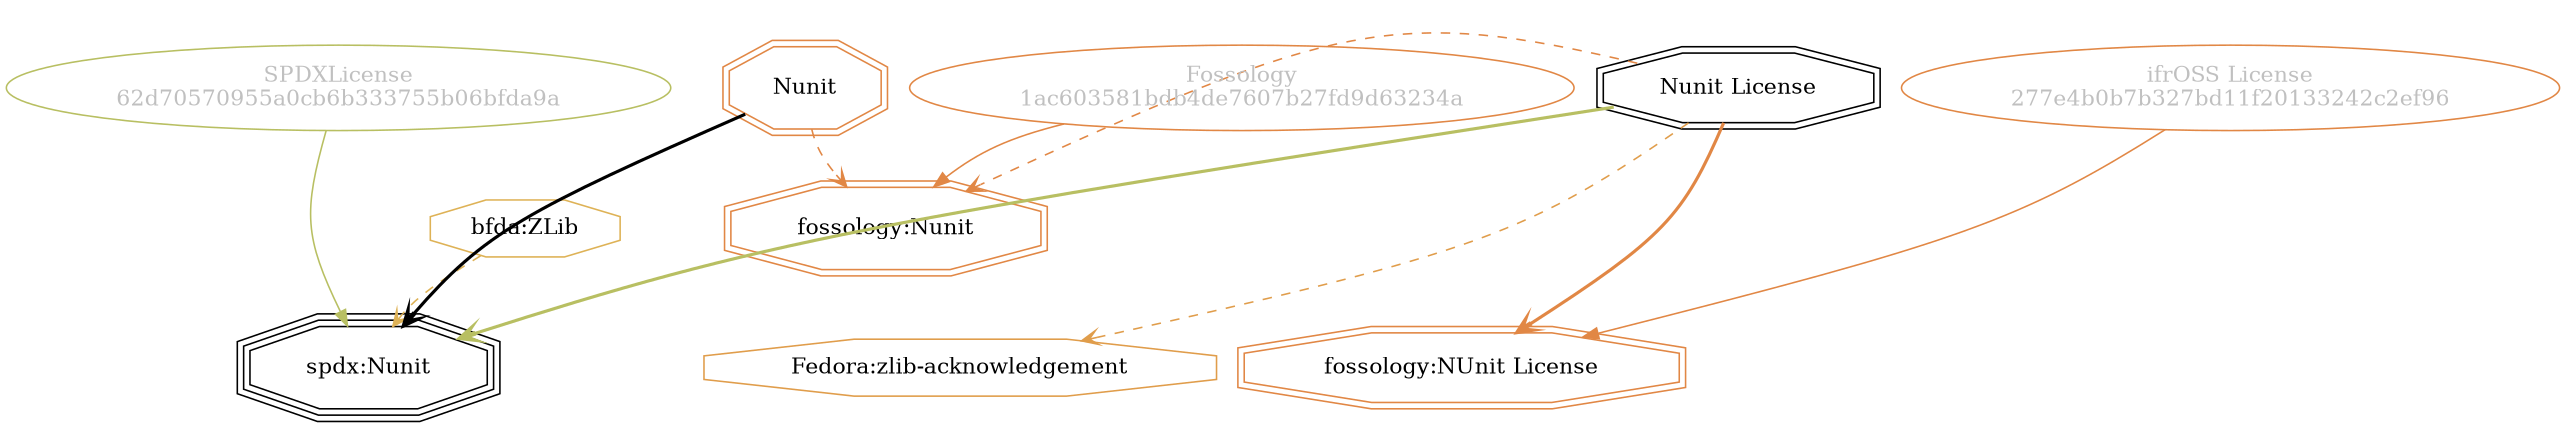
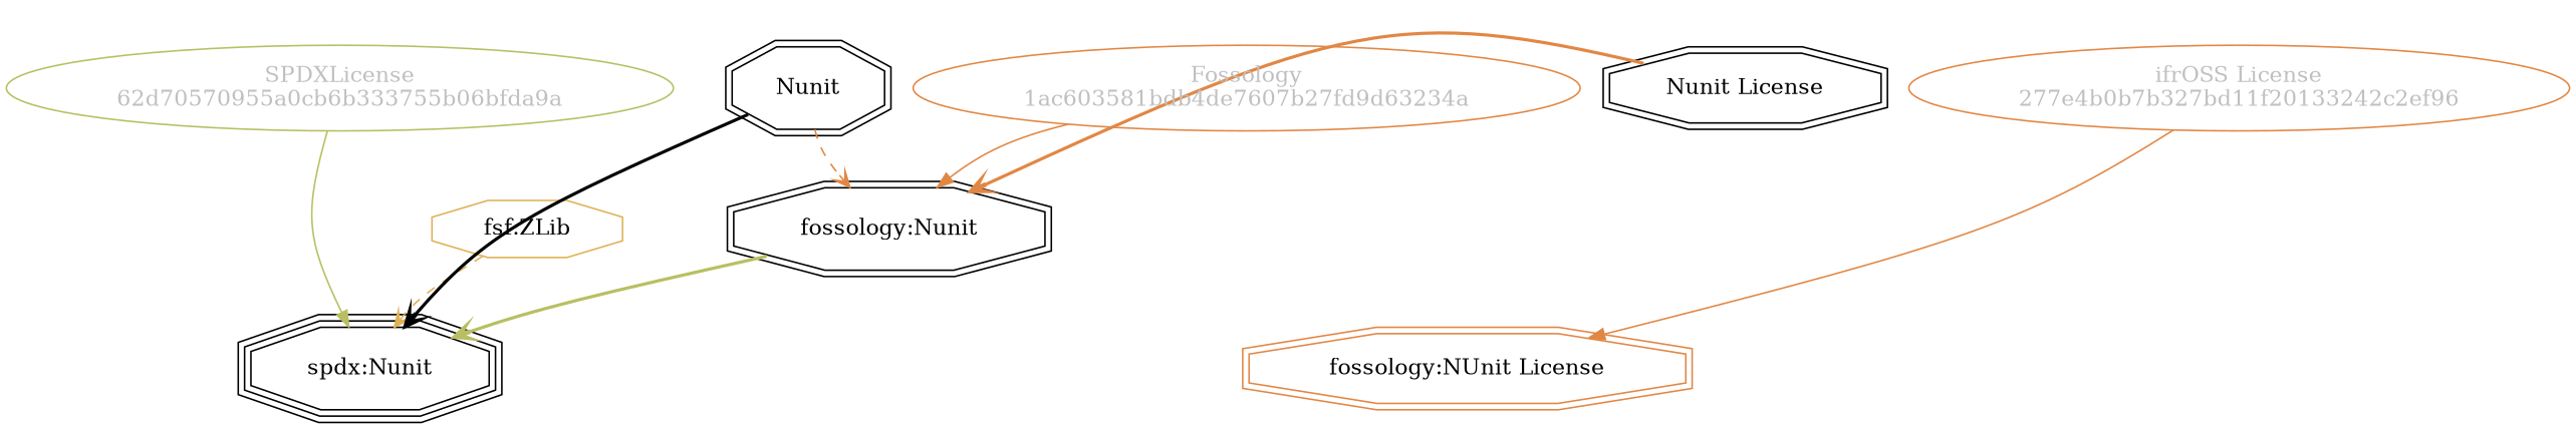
  strict digraph {
    splines=curved
    node [color="#e18745" shape=doubleoctagon]
    edge [color="#e18745" weight=0.5 arrowhead=vee style=bold]
    n1 [color="#b8bf62" fillcolor="beige;1" fontcolor=gray label="SPDXLicense\n62d70570955a0cb6b333755b06bfda9a" shape=ellipse]
    n2 [label="spdx:Nunit" shape=tripleoctagon color=""]
-   n3 [color="#deb256" label="bfda:ZLib" shape=octagon]
-   n4 [label=Nunit]
-   n5 [label="fossology:Nunit"]
+   n3 [color="#deb256" label="fsf:ZLib" shape=octagon]
+   n4 [label=Nunit color=""]
+   n5 [color=black label="fossology:Nunit"]
    n6 [label="Nunit License" color=""]
-   n7 [color="#e09d4b" label="Fedora:zlib-acknowledgement" shape=octagon]
    n8 [label="fossology:NUnit License"]
    n9 [fillcolor="beige;1" fontcolor=gray label="Fossology\n1ac603581bdb4de7607b27fd9d63234a" shape=ellipse]
    n10 [fillcolor="beige;1" fontcolor=gray label="ifrOSS License\n277e4b0b7b327bd11f20133242c2ef96" shape=ellipse]
    n1 -> n2 [color="#b8bf62" arrowhead="" style=""]
    n3 -> n2 [color="#deb256" style=dashed]
    n4 -> n2 [weight=0.7 color=""]
    n4 -> n5 [style=dashed weight=0.7]
-   n6 -> n2 [color="#b8bf62" weight=0.7]
-   n6 -> n5 [style=dashed weight=0.7]
-   n6 -> n7 [color="#e09d4b" style=dashed]
-   n6 -> n8 [weight=0.7]
+   n5 -> n2 [color="#b8bf62" weight=0.7]
+   n6 -> n5 [weight=0.7]
    n9 -> n5 [arrowhead="" style=""]
    n10 -> n8 [arrowhead="" style=""]
  }
